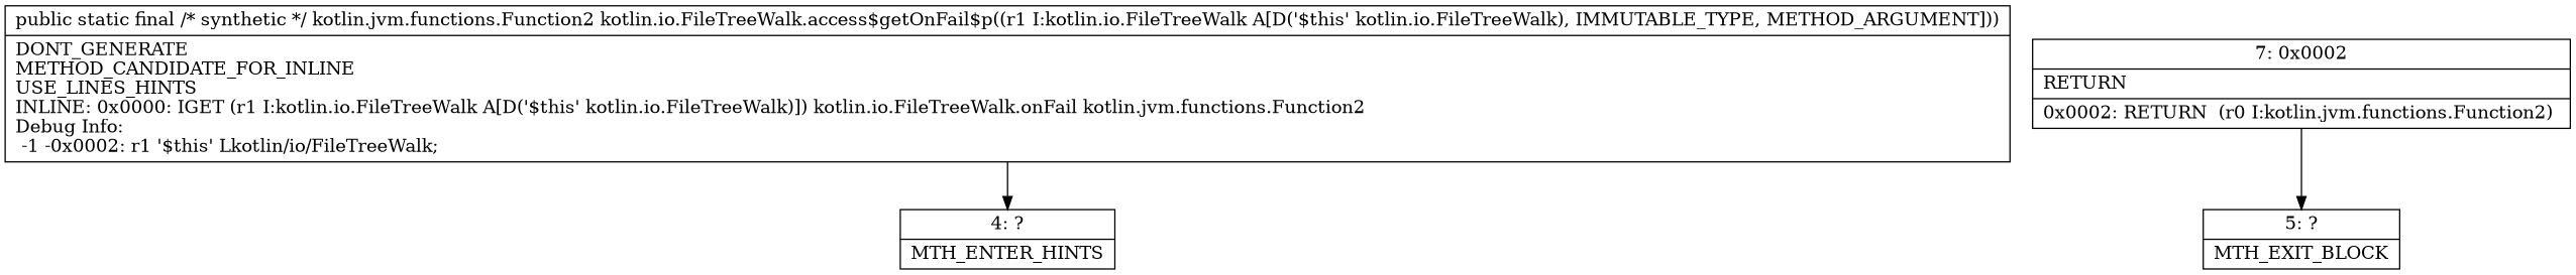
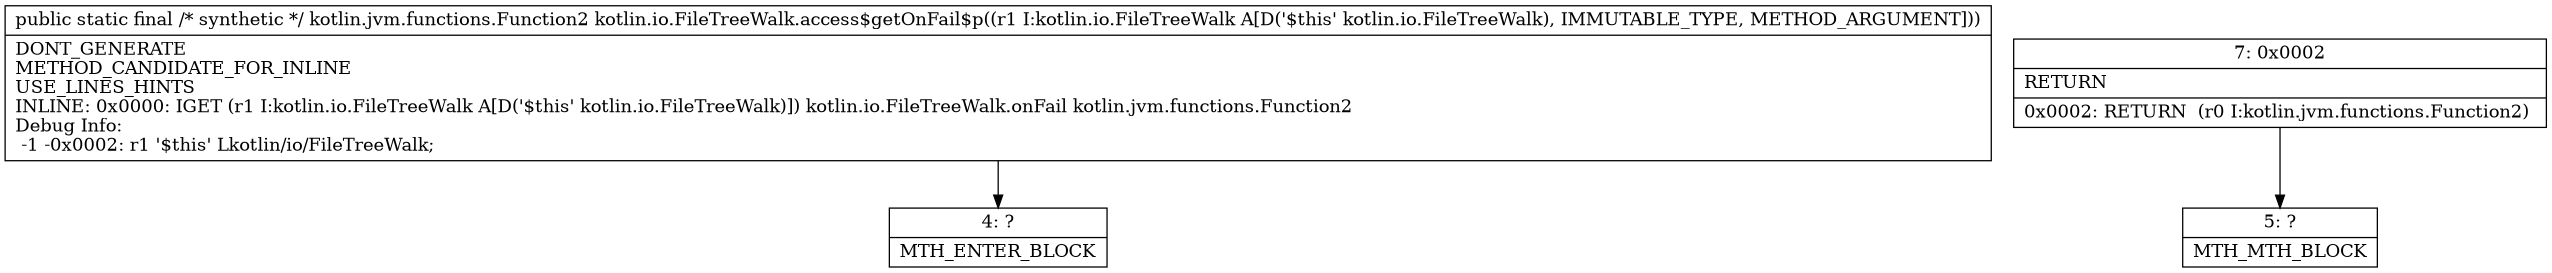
  digraph {
    node [shape=record]
-   n1 [label="{4\:\ ?|MTH_ENTER_HINTS\l}"]
+   n1 [label="{4\:\ ?|MTH_ENTER_BLOCK\l}"]
    n2 [label="{7\:\ 0x0002|RETURN\l|0x0002: RETURN  (r0 I:kotlin.jvm.functions.Function2) \l}"]
-   n3 [label="{5\:\ ?|MTH_EXIT_BLOCK\l}"]
+   n3 [label="{5\:\ ?|MTH_MTH_BLOCK\l}"]
    n4 [label="{public static final \/* synthetic *\/ kotlin.jvm.functions.Function2 kotlin.io.FileTreeWalk.access$getOnFail$p((r1 I:kotlin.io.FileTreeWalk A[D('$this' kotlin.io.FileTreeWalk), IMMUTABLE_TYPE, METHOD_ARGUMENT]))  | DONT_GENERATE\lMETHOD_CANDIDATE_FOR_INLINE\lUSE_LINES_HINTS\lINLINE: 0x0000: IGET  (r1 I:kotlin.io.FileTreeWalk A[D('$this' kotlin.io.FileTreeWalk)]) kotlin.io.FileTreeWalk.onFail kotlin.jvm.functions.Function2\lDebug Info:\l  \-1 \-0x0002: r1 '$this' Lkotlin\/io\/FileTreeWalk;\l}"]
    n2 -> n3
    n4 -> n1
  }
